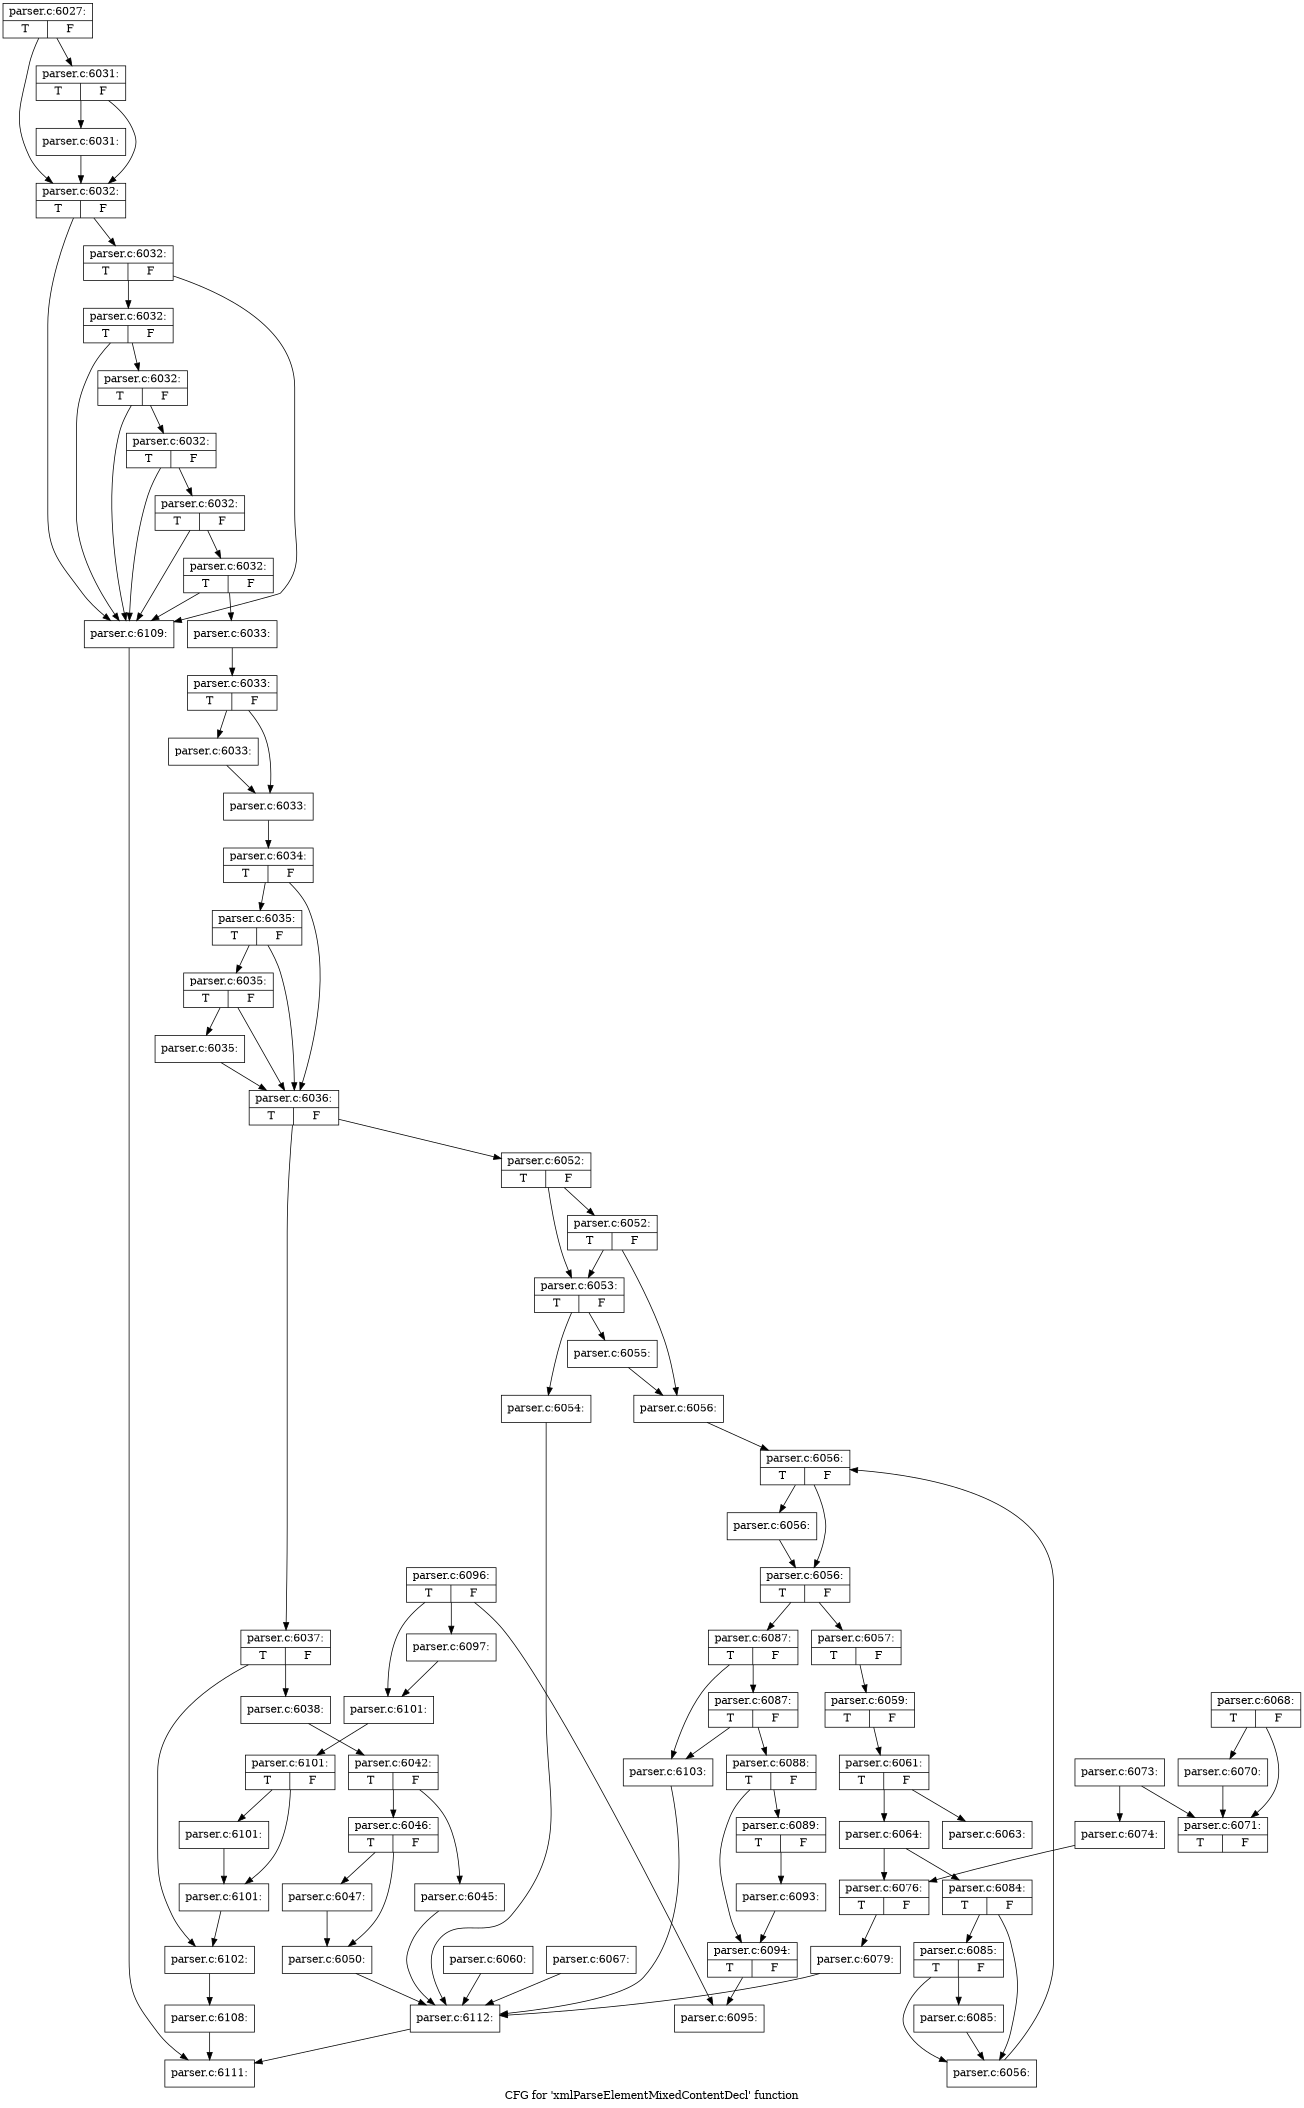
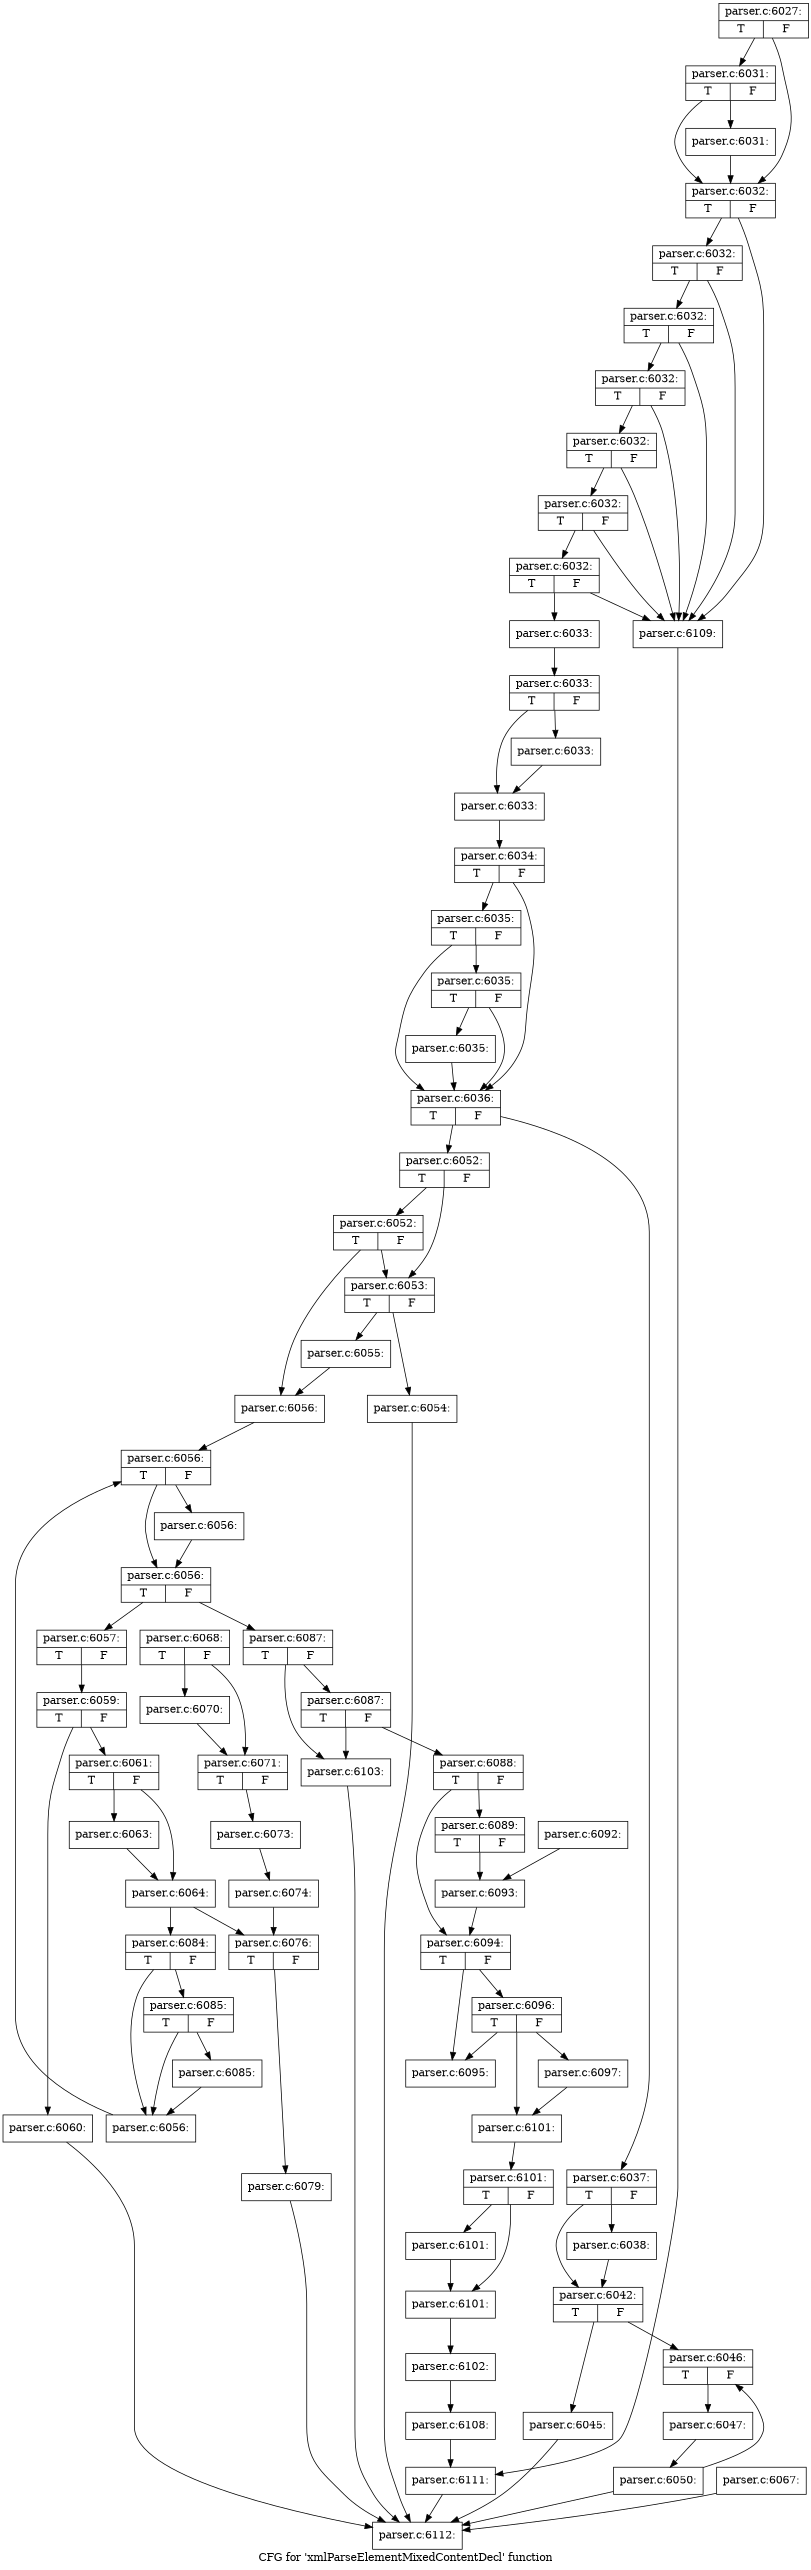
  digraph {
    label="CFG for 'xmlParseElementMixedContentDecl' function"
    node [shape=record]
    n1 [label="{parser.c:6027:|{<s0>T|<s1>F}}"]
    n2 [label="{parser.c:6031:|{<s0>T|<s1>F}}"]
    n3 [label="{parser.c:6032:|{<s0>T|<s1>F}}"]
    n4 [label="{parser.c:6031:}"]
    n5 [label="{parser.c:6032:|{<s0>T|<s1>F}}"]
    n6 [label="{parser.c:6109:}"]
    n7 [label="{parser.c:6032:|{<s0>T|<s1>F}}"]
    n8 [label="{parser.c:6111:}"]
    n9 [label="{parser.c:6032:|{<s0>T|<s1>F}}"]
    n10 [label="{parser.c:6112:}"]
    n11 [label="{parser.c:6032:|{<s0>T|<s1>F}}"]
    n12 [label="{parser.c:6032:|{<s0>T|<s1>F}}"]
    n13 [label="{parser.c:6032:|{<s0>T|<s1>F}}"]
    n14 [label="{parser.c:6033:}"]
    n15 [label="{parser.c:6033:|{<s0>T|<s1>F}}"]
    n16 [label="{parser.c:6033:}"]
    n17 [label="{parser.c:6033:}"]
    n18 [label="{parser.c:6034:|{<s0>T|<s1>F}}"]
    n19 [label="{parser.c:6035:|{<s0>T|<s1>F}}"]
    n20 [label="{parser.c:6036:|{<s0>T|<s1>F}}"]
    n21 [label="{parser.c:6035:|{<s0>T|<s1>F}}"]
    n22 [label="{parser.c:6037:|{<s0>T|<s1>F}}"]
    n23 [label="{parser.c:6052:|{<s0>T|<s1>F}}"]
    n24 [label="{parser.c:6035:}"]
    n25 [label="{parser.c:6038:}"]
    n26 [label="{parser.c:6042:|{<s0>T|<s1>F}}"]
    n27 [label="{parser.c:6053:|{<s0>T|<s1>F}}"]
    n28 [label="{parser.c:6052:|{<s0>T|<s1>F}}"]
    n29 [label="{parser.c:6045:}"]
    n30 [label="{parser.c:6046:|{<s0>T|<s1>F}}"]
    n31 [label="{parser.c:6054:}"]
    n32 [label="{parser.c:6055:}"]
    n33 [label="{parser.c:6056:}"]
    n34 [label="{parser.c:6047:}"]
    n35 [label="{parser.c:6050:}"]
    n36 [label="{parser.c:6056:|{<s0>T|<s1>F}}"]
    n37 [label="{parser.c:6056:}"]
    n38 [label="{parser.c:6056:|{<s0>T|<s1>F}}"]
    n39 [label="{parser.c:6057:|{<s0>T|<s1>F}}"]
    n40 [label="{parser.c:6087:|{<s0>T|<s1>F}}"]
    n41 [label="{parser.c:6059:|{<s0>T|<s1>F}}"]
    n42 [label="{parser.c:6087:|{<s0>T|<s1>F}}"]
    n43 [label="{parser.c:6103:}"]
    n44 [label="{parser.c:6060:}"]
    n45 [label="{parser.c:6061:|{<s0>T|<s1>F}}"]
    n46 [label="{parser.c:6088:|{<s0>T|<s1>F}}"]
    n47 [label="{parser.c:6063:}"]
    n48 [label="{parser.c:6064:}"]
    n49 [label="{parser.c:6067:}"]
    n50 [label="{parser.c:6068:|{<s0>T|<s1>F}}"]
    n51 [label="{parser.c:6070:}"]
    n52 [label="{parser.c:6071:|{<s0>T|<s1>F}}"]
    n53 [label="{parser.c:6076:|{<s0>T|<s1>F}}"]
    n54 [label="{parser.c:6084:|{<s0>T|<s1>F}}"]
    n55 [label="{parser.c:6079:}"]
    n56 [label="{parser.c:6085:|{<s0>T|<s1>F}}"]
    n57 [label="{parser.c:6056:}"]
    n58 [label="{parser.c:6073:}"]
    n59 [label="{parser.c:6074:}"]
    n60 [label="{parser.c:6085:}"]
    n61 [label="{parser.c:6089:|{<s0>T|<s1>F}}"]
    n62 [label="{parser.c:6094:|{<s0>T|<s1>F}}"]
    n63 [label="{parser.c:6093:}"]
    n64 [label="{parser.c:6095:}"]
    n65 [label="{parser.c:6096:|{<s0>T|<s1>F}}"]
+   n66 [label="{parser.c:6092:}"]
    n67 [label="{parser.c:6097:}"]
    n68 [label="{parser.c:6101:}"]
    n69 [label="{parser.c:6101:|{<s0>T|<s1>F}}"]
    n70 [label="{parser.c:6101:}"]
    n71 [label="{parser.c:6101:}"]
    n72 [label="{parser.c:6102:}"]
    n73 [label="{parser.c:6108:}"]
    n1 -> n2
    n1 -> n3
    n2 -> n3
    n2 -> n4
    n3 -> n5
    n3 -> n6
    n4 -> n3
    n5 -> n6
    n5 -> n7
    n6 -> n8
    n7 -> n6
    n7 -> n9
-   n10 -> n8
+   n8 -> n10
    n9 -> n6
    n9 -> n11
    n11 -> n6
    n11 -> n12
    n12 -> n6
    n12 -> n13
    n13 -> n6
    n13 -> n14
    n14 -> n15
    n15 -> n16
    n15 -> n17
    n16 -> n17
    n17 -> n18
    n18 -> n19
    n18 -> n20
    n19 -> n20
    n19 -> n21
    n20 -> n22
    n20 -> n23
    n21 -> n20
    n21 -> n24
    n22 -> n25
-   n22 -> n72
+   n22 -> n26
    n23 -> n27
    n23 -> n28
    n24 -> n20
    n25 -> n26
    n26 -> n29
    n26 -> n30
    n27 -> n31
    n27 -> n32
    n28 -> n27
    n28 -> n33
    n29 -> n10
    n30 -> n34
-   n30 -> n35
+   n35 -> n30
    n31 -> n10
    n32 -> n33
    n33 -> n36
    n34 -> n35
    n35 -> n10
    n36 -> n37
    n36 -> n38
    n37 -> n38
    n38 -> n39
    n38 -> n40
    n39 -> n41
    n40 -> n42
    n40 -> n43
+   n41 -> n44
    n41 -> n45
    n42 -> n43
    n42 -> n46
    n43 -> n10
    n44 -> n10
    n45 -> n47
    n45 -> n48
    n46 -> n61
    n46 -> n62
+   n47 -> n48
    n48 -> n53
    n48 -> n54
    n49 -> n10
    n50 -> n51
    n50 -> n52
    n51 -> n52
-   n58 -> n52
+   n52 -> n58
    n53 -> n55
    n54 -> n56
    n54 -> n57
    n55 -> n10
    n56 -> n57
    n56 -> n60
    n57 -> n36
    n58 -> n59
    n59 -> n53
    n60 -> n57
    n61 -> n63
    n62 -> n64
+   n62 -> n65
    n63 -> n62
    n65 -> n64
    n65 -> n67
    n65 -> n68
+   n66 -> n63
    n67 -> n68
    n68 -> n69
    n69 -> n70
    n69 -> n71
    n70 -> n71
    n71 -> n72
    n72 -> n73
    n73 -> n8
  }
